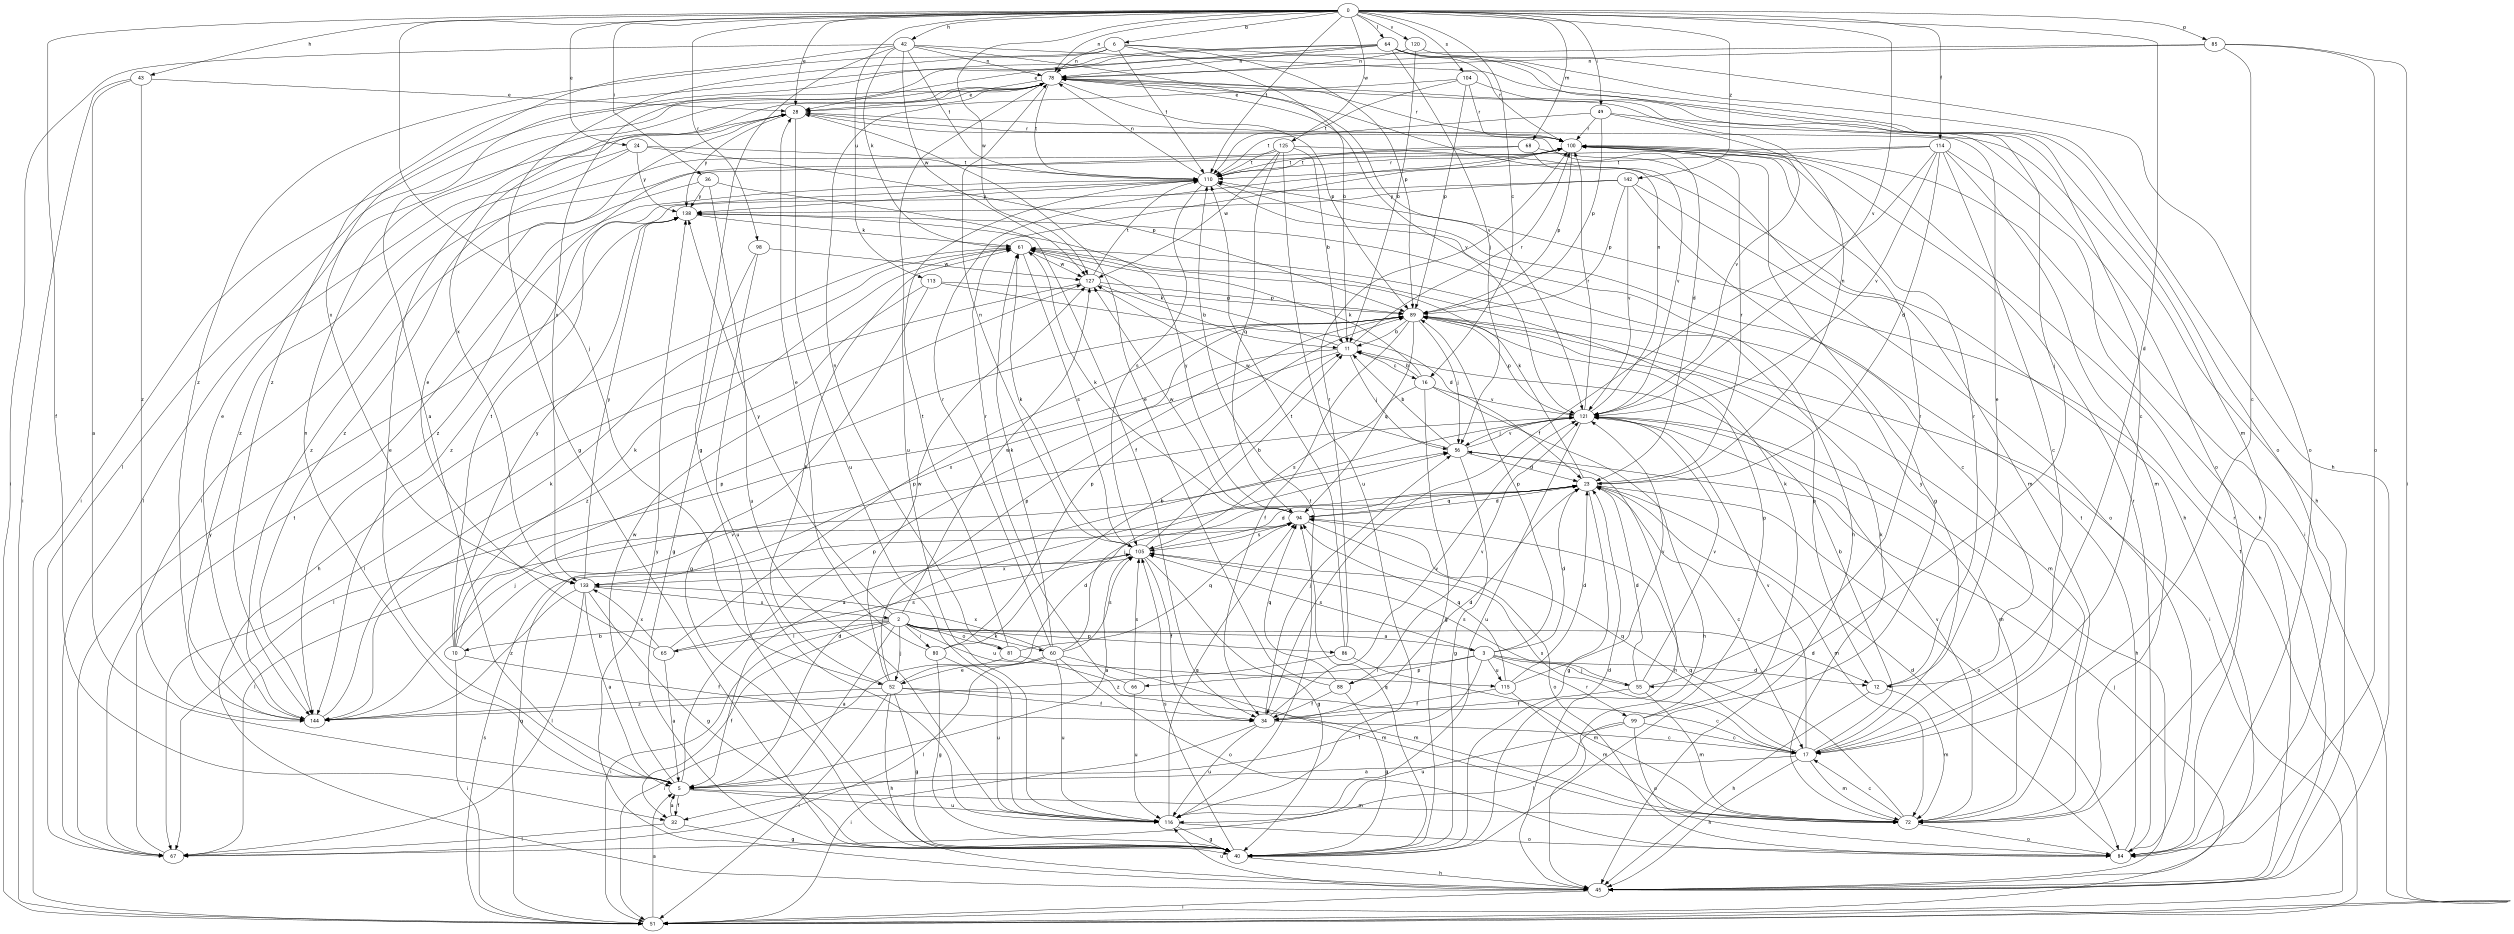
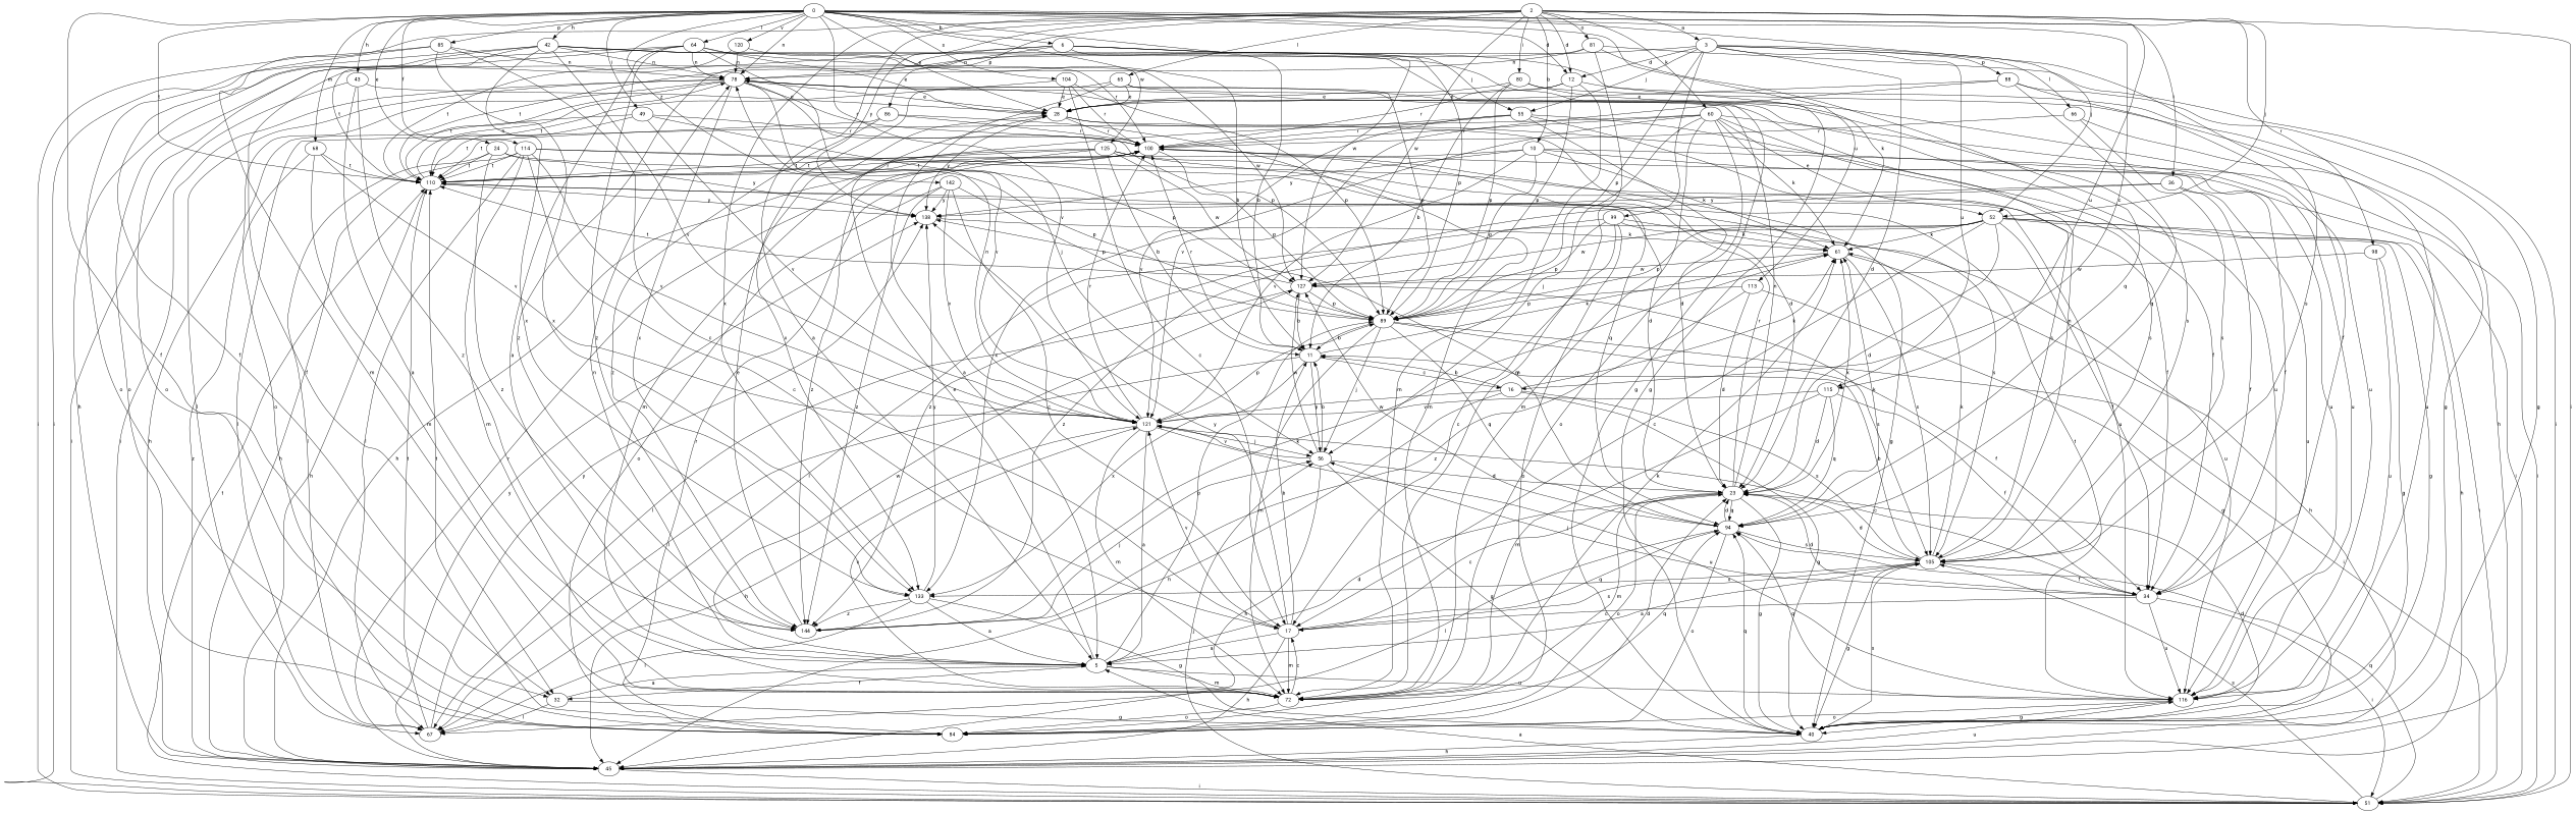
  strict digraph {
    fontname=Roboto
    node [fontname=Roboto]
    edge [fontname=Roboto]
    0
    6
    16
    n4 [label=12]
    24
    28
    32
    42
    43
    n10 [label=36]
    49
    52
    64
    68
    78
    85
    98
    104
    110
    113
    114
    120
    121
    125
    127
    142
    55
    89
    11
    40
    144
    105
    61
    45
    72
    100
    138
    67
    23
    116
    5
    51
    133
    34
    17
    56
    84
    94
    2
    3
    10
    n52 [label=80]
    60
    65
    81
    86
    115
    66
    88
    99
    0 -> 6 [label=b]
    0 -> 16 [label=c]
    0 -> n4 [label=d]
    0 -> 24 [label=e]
    0 -> 28 [label=e]
    0 -> 32 [label=f]
    0 -> 42 [label=h]
    0 -> 43 [label=h]
    0 -> n10 [label=i]
    0 -> 49 [label=i]
    0 -> 52 [label=j]
    0 -> 64 [label=l]
    0 -> 68 [label=m]
    0 -> 78 [label=n]
    0 -> 85 [label=p]
    0 -> 98 [label=r]
    0 -> 104 [label=s]
    0 -> 110 [label=t]
    0 -> 113 [label=u]
    0 -> 114 [label=f]
    0 -> 120 [label=v]
    0 -> 121 [label=v]
    0 -> 125 [label=w]
    0 -> 127 [label=w]
    0 -> 142 [label=z]
    6 -> 78 [label=n]
    6 -> 110 [label=t]
    6 -> 55 [label=j]
    6 -> 89 [label=p]
    6 -> 11 [label=b]
    6 -> 40 [label=g]
    6 -> 144 [label=z]
    16 -> 121 [label=v]
    16 -> 11 [label=b]
    16 -> 40 [label=g]
    16 -> 105 [label=s]
    16 -> 61 [label=k]
    16 -> 45 [label=h]
    n4 -> 28 [label=e]
    n4 -> 89 [label=p]
    n4 -> 45 [label=h]
    n4 -> 72 [label=m]
    n4 -> 100 [label=r]
    24 -> 110 [label=t]
    24 -> 89 [label=p]
    24 -> 144 [label=z]
    24 -> 138 [label=y]
    24 -> 67 [label=l]
    28 -> 100 [label=r]
    28 -> 138 [label=y]
    28 -> 23 [label=d]
    28 -> 116 [label=u]
    32 -> 40 [label=g]
    32 -> 67 [label=l]
    32 -> 5 [label=a]
    42 -> 78 [label=n]
    42 -> 110 [label=t]
    42 -> 121 [label=v]
    42 -> 127 [label=w]
    42 -> 40 [label=g]
    42 -> 61 [label=k]
    42 -> 72 [label=m]
    42 -> 51 [label=i]
    42 -> 133 [label=x]
    43 -> 28 [label=e]
    43 -> 144 [label=z]
    43 -> 5 [label=a]
    43 -> 51 [label=i]
    n10 -> 144 [label=z]
    n10 -> 138 [label=y]
    n10 -> 116 [label=u]
    n10 -> 34 [label=f]
    49 -> 110 [label=t]
    49 -> 121 [label=v]
    49 -> 89 [label=p]
    49 -> 45 [label=h]
    49 -> 100 [label=r]
    52 -> 127 [label=w]
    52 -> 89 [label=p]
    52 -> 40 [label=g]
    52 -> 144 [label=z]
    52 -> 61 [label=k]
    52 -> 45 [label=h]
    52 -> 23 [label=d]
    52 -> 51 [label=i]
    52 -> 34 [label=f]
    52 -> 17 [label=c]
    64 -> 28 [label=e]
    64 -> 78 [label=n]
    64 -> 144 [label=z]
    64 -> 45 [label=h]
    64 -> 100 [label=r]
    64 -> 5 [label=a]
    64 -> 56 [label=j]
    64 -> 84 [label=o]
    68 -> 110 [label=t]
    68 -> 121 [label=v]
-   68 -> 144 [label=z]
+   68 -> 45 [label=z]
    68 -> 72 [label=m]
    78 -> 28 [label=e]
    78 -> 110 [label=t]
    78 -> 121 [label=v]
    78 -> 89 [label=p]
    78 -> 100 [label=r]
    78 -> 67 [label=l]
    78 -> 116 [label=u]
    78 -> 51 [label=i]
    78 -> 133 [label=x]
    78 -> 84 [label=o]
    85 -> 78 [label=n]
    85 -> 51 [label=i]
    85 -> 133 [label=x]
    85 -> 17 [label=c]
    85 -> 84 [label=o]
    98 -> 127 [label=w]
    98 -> 40 [label=g]
    98 -> 116 [label=u]
    104 -> 28 [label=e]
    104 -> 110 [label=t]
    104 -> 89 [label=p]
    104 -> 100 [label=r]
    104 -> 17 [label=c]
    110 -> 78 [label=n]
    110 -> 105 [label=s]
    110 -> 45 [label=h]
    110 -> 100 [label=r]
    110 -> 138 [label=y]
    113 -> 89 [label=p]
    113 -> 40 [label=g]
    113 -> 144 [label=z]
    113 -> 23 [label=d]
    114 -> 110 [label=t]
    114 -> 121 [label=v]
    114 -> 45 [label=h]
    114 -> 72 [label=m]
    114 -> 67 [label=l]
    114 -> 23 [label=d]
    114 -> 34 [label=f]
    114 -> 17 [label=c]
    120 -> 78 [label=n]
    120 -> 11 [label=b]
    120 -> 84 [label=o]
    121 -> 78 [label=n]
    121 -> 89 [label=p]
    121 -> 45 [label=h]
    121 -> 72 [label=m]
    121 -> 100 [label=r]
    121 -> 116 [label=u]
    121 -> 5 [label=a]
    121 -> 56 [label=j]
    125 -> 110 [label=t]
    125 -> 127 [label=w]
    125 -> 11 [label=b]
    125 -> 144 [label=z]
    125 -> 45 [label=h]
    125 -> 116 [label=u]
    125 -> 94 [label=q]
    127 -> 110 [label=t]
    127 -> 89 [label=p]
    127 -> 11 [label=b]
+   127 -> 105 [label=s]
    127 -> 67 [label=l]
    142 -> 121 [label=v]
    142 -> 89 [label=p]
    142 -> 144 [label=z]
    142 -> 138 [label=y]
    142 -> 17 [label=c]
    142 -> 84 [label=o]
    55 -> 121 [label=v]
    55 -> 105 [label=s]
    55 -> 72 [label=m]
    55 -> 100 [label=r]
    55 -> 23 [label=d]
    55 -> 34 [label=f]
    89 -> 11 [label=b]
    89 -> 72 [label=m]
    89 -> 51 [label=i]
    89 -> 34 [label=f]
    89 -> 56 [label=j]
    89 -> 94 [label=q]
    11 -> 16 [label=c]
    11 -> 61 [label=k]
    11 -> 100 [label=r]
    11 -> 67 [label=l]
    11 -> 133 [label=x]
    11 -> 56 [label=j]
    40 -> 105 [label=s]
    40 -> 45 [label=h]
    40 -> 23 [label=d]
    40 -> 94 [label=q]
    144 -> 28 [label=e]
    144 -> 61 [label=k]
    144 -> 56 [label=j]
    105 -> 78 [label=n]
    105 -> 11 [label=b]
    105 -> 40 [label=g]
    105 -> 61 [label=k]
    105 -> 23 [label=d]
    105 -> 5 [label=a]
    105 -> 133 [label=x]
    105 -> 34 [label=f]
    61 -> 127 [label=w]
    61 -> 105 [label=s]
    61 -> 45 [label=h]
    45 -> 100 [label=r]
    45 -> 138 [label=y]
    45 -> 116 [label=u]
    45 -> 51 [label=i]
    72 -> 121 [label=v]
    72 -> 61 [label=k]
    72 -> 17 [label=c]
    72 -> 84 [label=o]
    72 -> 94 [label=q]
    100 -> 110 [label=t]
    100 -> 89 [label=p]
    100 -> 40 [label=g]
    100 -> 51 [label=i]
    138 -> 61 [label=k]
    67 -> 110 [label=t]
    67 -> 138 [label=y]
    23 -> 78 [label=n]
    23 -> 40 [label=g]
    23 -> 61 [label=k]
    23 -> 72 [label=m]
    23 -> 100 [label=r]
    23 -> 17 [label=c]
    23 -> 84 [label=o]
    23 -> 94 [label=q]
    116 -> 110 [label=t]
    116 -> 40 [label=g]
    116 -> 84 [label=o]
    116 -> 94 [label=q]
    5 -> 28 [label=e]
    5 -> 32 [label=f]
    5 -> 78 [label=n]
    5 -> 127 [label=w]
    5 -> 89 [label=p]
    5 -> 72 [label=m]
    5 -> 23 [label=d]
    5 -> 116 [label=u]
    51 -> 110 [label=t]
    51 -> 105 [label=s]
    51 -> 5 [label=a]
    51 -> 56 [label=j]
    51 -> 94 [label=q]
    133 -> 40 [label=g]
    133 -> 144 [label=z]
    133 -> 138 [label=y]
    133 -> 67 [label=l]
    133 -> 5 [label=a]
-   34 -> 121 [label=v]
+   34 -> 121 [label=c]
    34 -> 23 [label=d]
    34 -> 116 [label=u]
    34 -> 51 [label=i]
    34 -> 17 [label=c]
    34 -> 56 [label=j]
    17 -> 121 [label=v]
    17 -> 11 [label=b]
    17 -> 105 [label=s]
    17 -> 45 [label=h]
    17 -> 72 [label=m]
    17 -> 138 [label=y]
    17 -> 5 [label=a]
    17 -> 94 [label=q]
    56 -> 121 [label=v]
    56 -> 127 [label=w]
    56 -> 11 [label=b]
    56 -> 40 [label=g]
    56 -> 45 [label=h]
    56 -> 23 [label=d]
    84 -> 110 [label=t]
    84 -> 100 [label=r]
    84 -> 23 [label=d]
    94 -> 127 [label=w]
    94 -> 105 [label=s]
    94 -> 61 [label=k]
    94 -> 138 [label=y]
    94 -> 67 [label=l]
    94 -> 23 [label=d]
    94 -> 84 [label=o]
    2 -> n4 [label=d]
    2 -> 32 [label=f]
    2 -> 52 [label=j]
    2 -> 127 [label=w]
    2 -> 138 [label=y]
    2 -> 5 [label=a]
    2 -> 51 [label=i]
-   133 -> 2 [label=x]
+   2 -> 133 [label=x]
    2 -> 3 [label=a]
    2 -> 10 [label=b]
    2 -> n52 [label=i]
    2 -> 60 [label=k]
    2 -> 65 [label=l]
    2 -> 81 [label=o]
    2 -> 86 [label=p]
    2 -> 115 [label=u]
    3 -> n4 [label=d]
    3 -> 32 [label=f]
    3 -> 55 [label=j]
    3 -> 89 [label=p]
    3 -> 105 [label=s]
    3 -> 23 [label=d]
    3 -> 115 [label=u]
    3 -> 66 [label=l]
    3 -> 88 [label=p]
    3 -> 99 [label=r]
    10 -> 110 [label=t]
    10 -> 121 [label=v]
    10 -> 89 [label=p]
    10 -> 61 [label=k]
    10 -> 138 [label=y]
    10 -> 51 [label=i]
    10 -> 34 [label=f]
    n52 -> 28 [label=e]
    n52 -> 89 [label=p]
    n52 -> 11 [label=b]
    n52 -> 40 [label=g]
    n52 -> 116 [label=u]
    60 -> 52 [label=e]
    60 -> 105 [label=s]
    60 -> 61 [label=k]
    60 -> 72 [label=m]
    60 -> 100 [label=r]
    60 -> 67 [label=l]
    60 -> 116 [label=u]
    60 -> 133 [label=x]
    60 -> 56 [label=j]
    60 -> 84 [label=o]
    65 -> 28 [label=e]
    65 -> 89 [label=p]
    65 -> 105 [label=s]
    65 -> 5 [label=a]
    65 -> 133 [label=x]
    81 -> 78 [label=n]
    81 -> 110 [label=t]
    81 -> 72 [label=m]
    81 -> 51 [label=i]
    81 -> 94 [label=q]
    86 -> 110 [label=t]
    86 -> 144 [label=z]
    86 -> 72 [label=m]
    86 -> 100 [label=r]
    115 -> 121 [label=v]
    115 -> 72 [label=m]
    115 -> 23 [label=d]
    115 -> 34 [label=f]
    115 -> 94 [label=q]
    66 -> 105 [label=s]
    66 -> 100 [label=r]
    66 -> 116 [label=u]
    88 -> 28 [label=e]
    88 -> 121 [label=v]
    88 -> 40 [label=g]
    88 -> 34 [label=f]
    88 -> 94 [label=q]
    99 -> 89 [label=p]
    99 -> 61 [label=k]
    99 -> 67 [label=l]
    99 -> 116 [label=u]
    99 -> 17 [label=c]
    99 -> 84 [label=o]
  }
